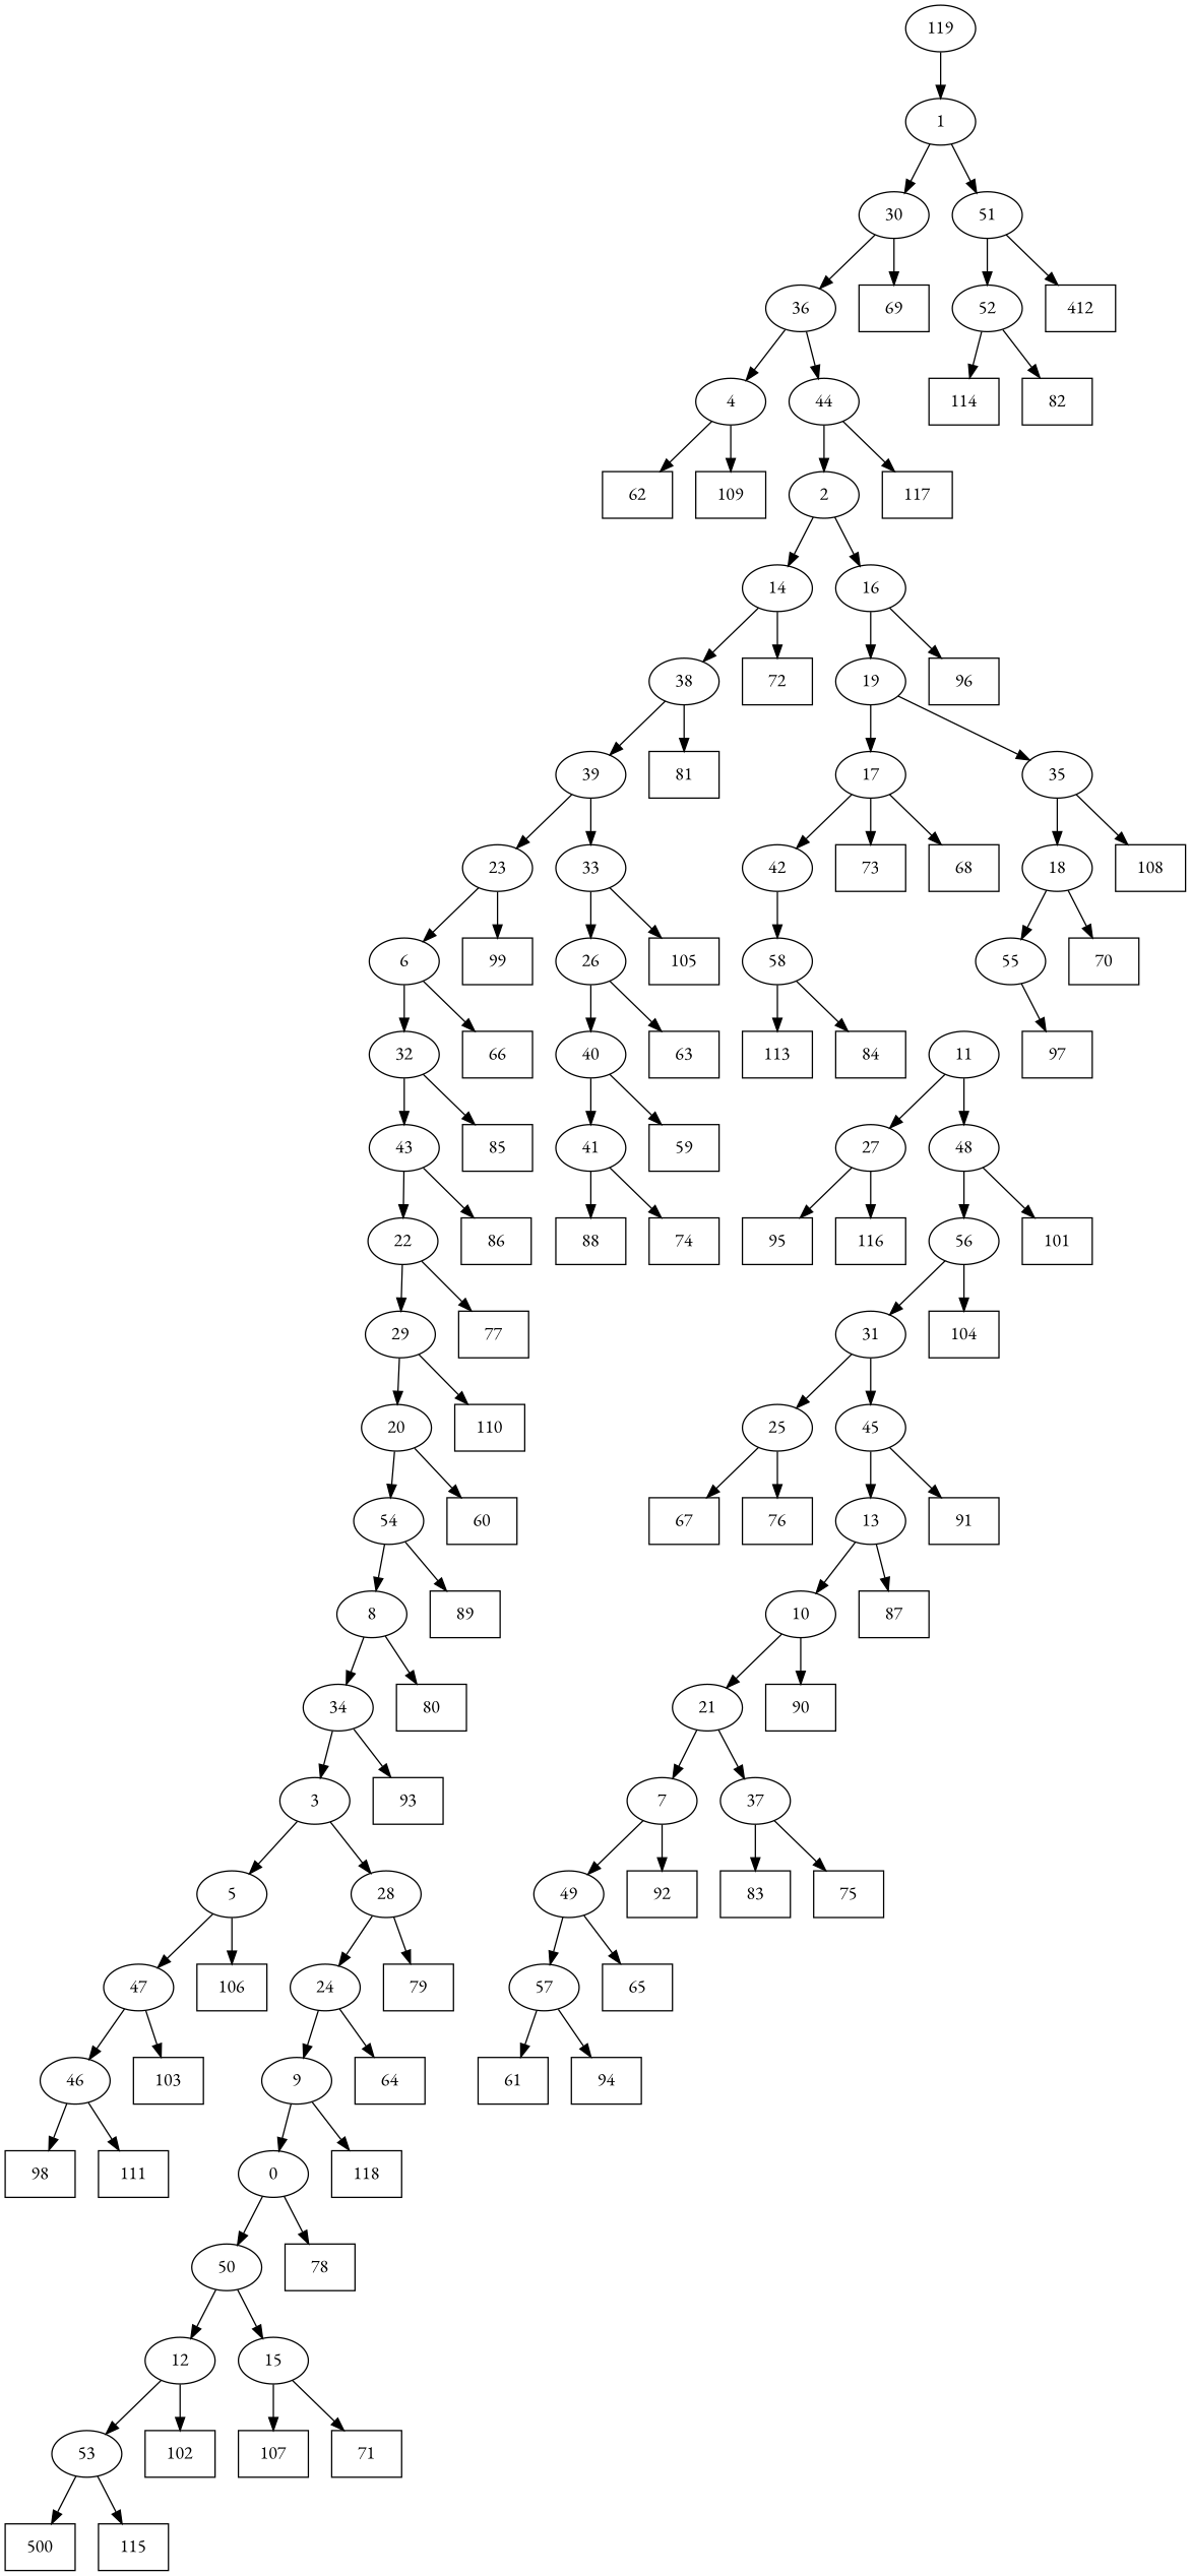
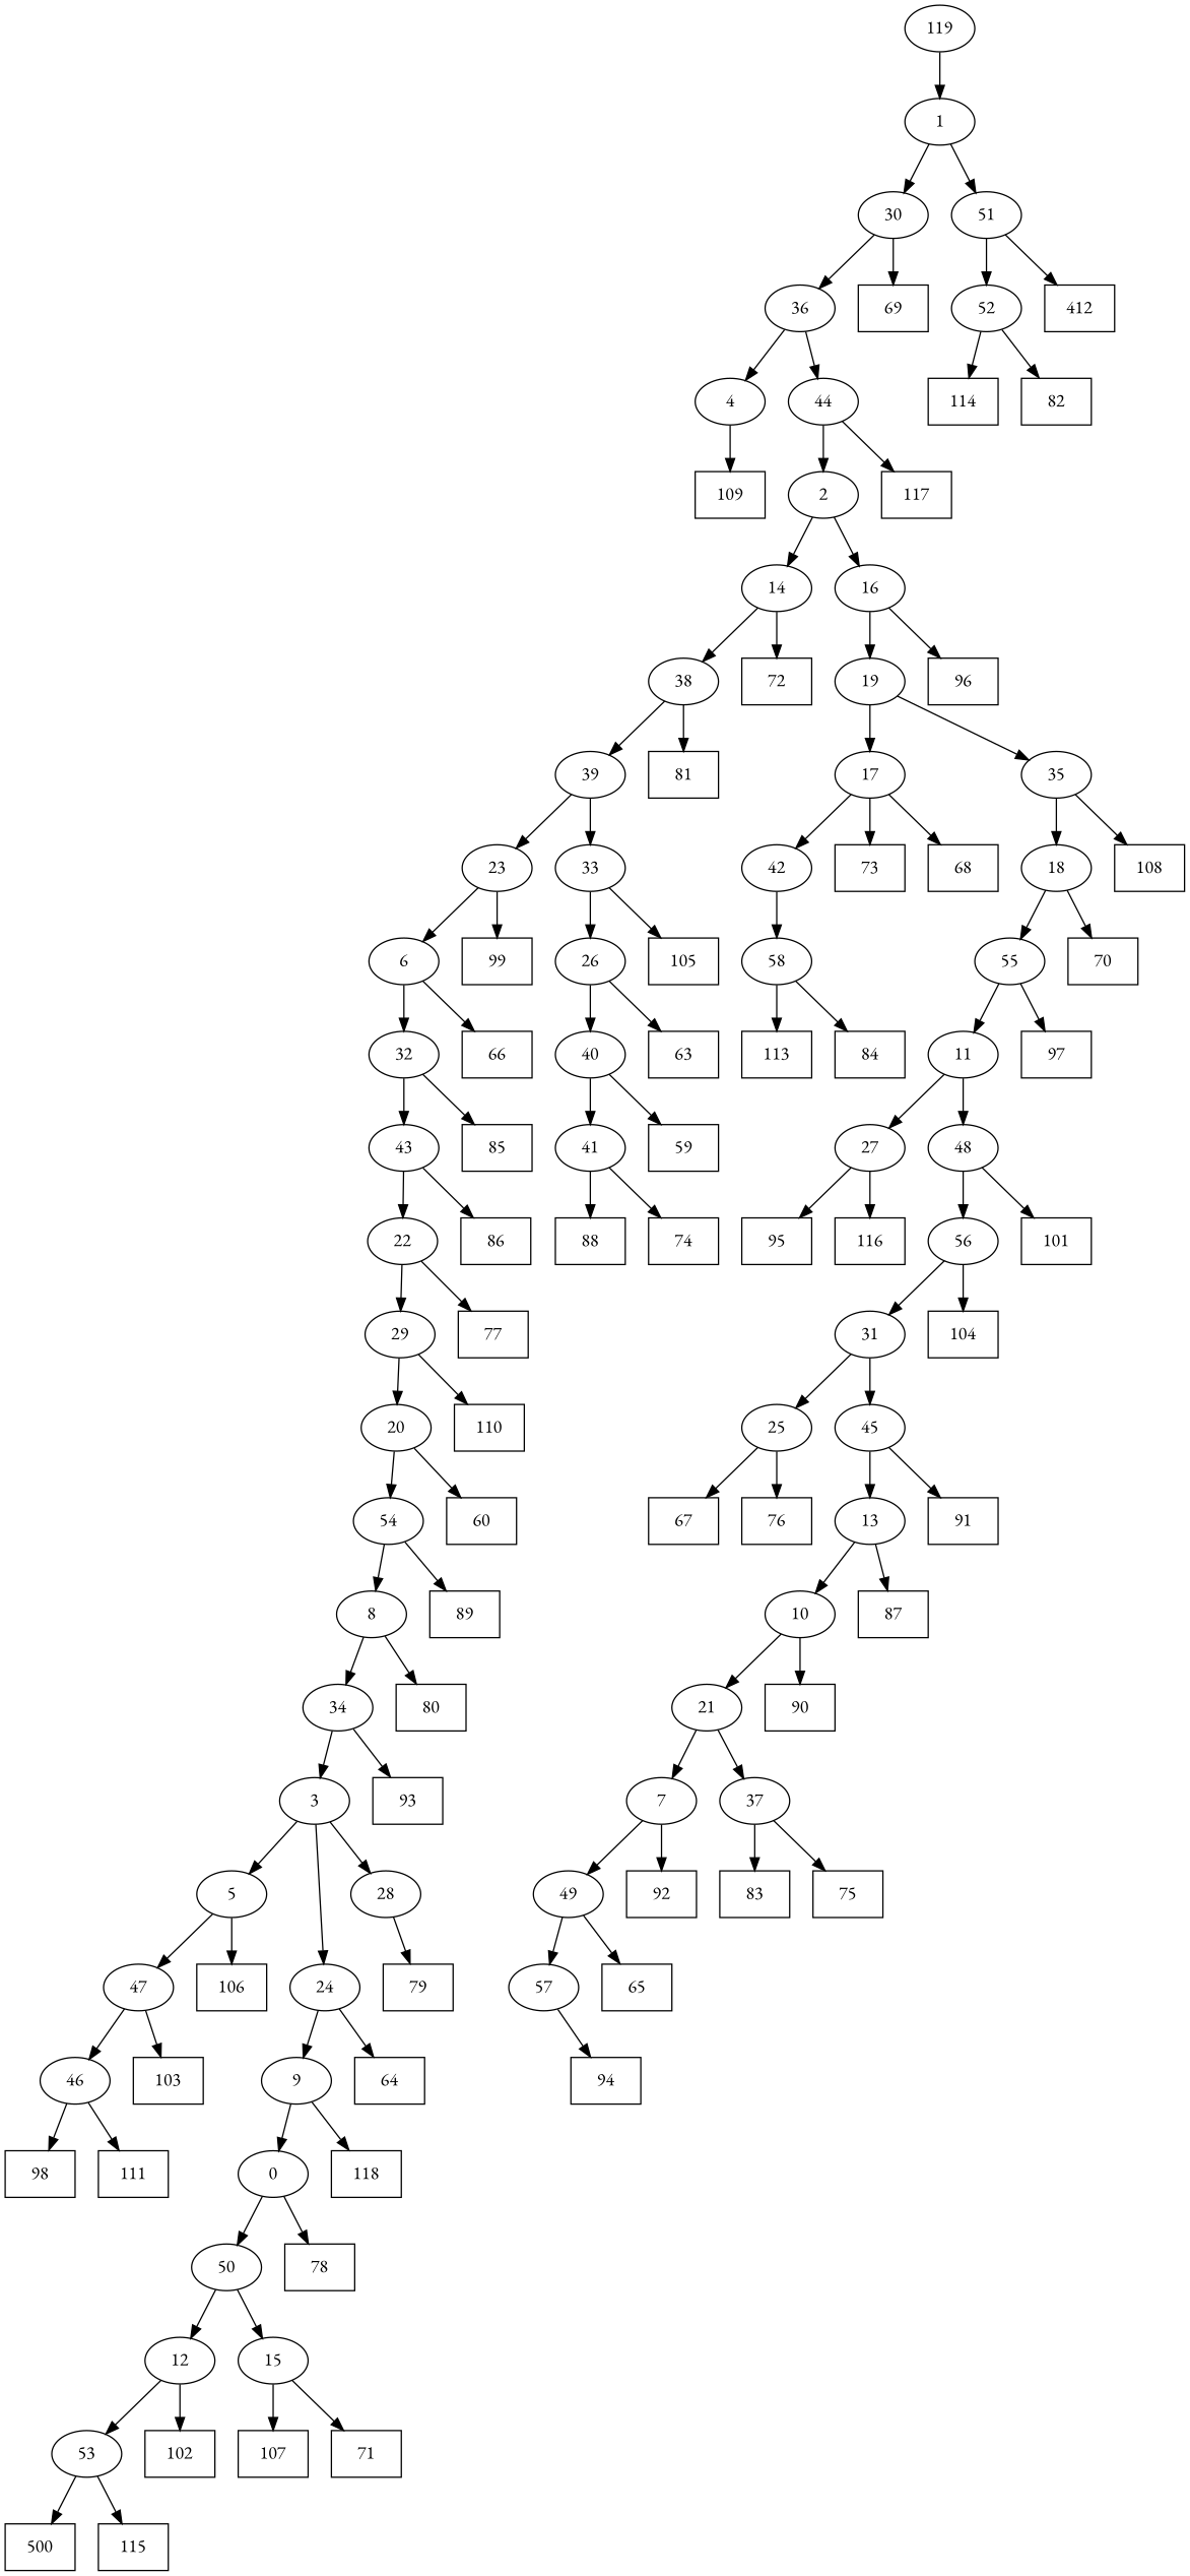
  digraph {
    fontname="EB Garamond"
    node [fontname="EB Garamond"]
    edge [fontname="EB Garamond"]
    n1 [label=0]
    n2 [label=50]
    n3 [label=78 shape=box]
    n4 [label=12]
    n5 [label=15]
    n6 [label=1]
    n7 [label=30]
    n8 [label=51]
    n9 [label=36]
    n10 [label=69 shape=box]
    n11 [label=52]
    n12 [label=412 shape=box]
    n13 [label=2]
    n14 [label=14]
    n15 [label=16]
    n16 [label=38]
    n17 [label=72 shape=box]
    n18 [label=19]
    n19 [label=96 shape=box]
    n20 [label=3]
    n21 [label=5]
    n22 [label=28]
    n23 [label=47]
    n24 [label=106 shape=box]
    n25 [label=24]
    n26 [label=79 shape=box]
    n27 [label=4]
-   n28 [label=62 shape=box]
    n29 [label=109 shape=box]
    n30 [label=46]
    n31 [label=103 shape=box]
    n32 [label=6]
    n33 [label=32]
    n34 [label=66 shape=box]
    n35 [label=43]
    n36 [label=85 shape=box]
    n37 [label=7]
    n38 [label=49]
    n39 [label=92 shape=box]
    n40 [label=57]
    n41 [label=65 shape=box]
    n42 [label=8]
    n43 [label=34]
    n44 [label=80 shape=box]
    n45 [label=93 shape=box]
    n46 [label=9]
    n47 [label=118 shape=box]
    n48 [label=10]
    n49 [label=21]
    n50 [label=90 shape=box]
    n51 [label=37]
    n52 [label=11]
    n53 [label=27]
    n54 [label=48]
    n55 [label=95 shape=box]
    n56 [label=116 shape=box]
    n57 [label=56]
    n58 [label=101 shape=box]
    n59 [label=53]
    n60 [label=102 shape=box]
    n61 [label=500 shape=box]
    n62 [label=115 shape=box]
    n63 [label=13]
    n64 [label=87 shape=box]
    n65 [label=39]
    n66 [label=81 shape=box]
    n67 [label=107 shape=box]
    n68 [label=71 shape=box]
    n69 [label=17]
    n70 [label=35]
    n71 [label=42]
    n72 [label=73 shape=box]
    n73 [label=68 shape=box]
    n74 [label=58]
    n75 [label=18]
    n76 [label=55]
    n77 [label=70 shape=box]
    n78 [label=97 shape=box]
    n79 [label=108 shape=box]
    n80 [label=20]
    n81 [label=54]
    n82 [label=60 shape=box]
    n83 [label=89 shape=box]
    n84 [label=83 shape=box]
    n85 [label=75 shape=box]
    n86 [label=22]
    n87 [label=29]
    n88 [label=77 shape=box]
    n89 [label=110 shape=box]
    n90 [label=23]
    n91 [label=99 shape=box]
    n92 [label=64 shape=box]
    n93 [label=25]
    n94 [label=67 shape=box]
    n95 [label=76 shape=box]
    n96 [label=26]
    n97 [label=40]
    n98 [label=63 shape=box]
    n99 [label=41]
    n100 [label=59 shape=box]
    n101 [label=44]
    n102 [label=31]
    n103 [label=45]
    n104 [label=91 shape=box]
    n105 [label=86 shape=box]
    n106 [label=33]
    n107 [label=105 shape=box]
    n108 [label=117 shape=box]
    n109 [label=88 shape=box]
    n110 [label=74 shape=box]
    n111 [label=113 shape=box]
    n112 [label=84 shape=box]
    n113 [label=98 shape=box]
    n114 [label=111 shape=box]
    n115 [label=104 shape=box]
-   n116 [label=61 shape=box]
    n117 [label=94 shape=box]
    n118 [label=114 shape=box]
    n119 [label=82 shape=box]
    n120 [label=119]
    n1 -> n2
    n1 -> n3
    n2 -> n4
    n2 -> n5
    n4 -> n59
    n4 -> n60
    n5 -> n67
    n5 -> n68
    n6 -> n7
    n6 -> n8
    n7 -> n9
    n7 -> n10
    n8 -> n11
    n8 -> n12
    n9 -> n27
    n9 -> n101
    n11 -> n118
    n11 -> n119
    n13 -> n14
    n13 -> n15
    n14 -> n16
    n14 -> n17
    n15 -> n18
    n15 -> n19
    n16 -> n65
    n16 -> n66
    n18 -> n69
    n18 -> n70
    n20 -> n21
    n20 -> n22
    n21 -> n23
    n21 -> n24
-   n22 -> n25
+   n20 -> n25
    n22 -> n26
    n23 -> n30
    n23 -> n31
    n25 -> n46
    n25 -> n92
-   n27 -> n28
    n27 -> n29
    n30 -> n113
    n30 -> n114
    n32 -> n33
    n32 -> n34
    n33 -> n35
    n33 -> n36
    n35 -> n86
    n35 -> n105
    n37 -> n38
    n37 -> n39
    n38 -> n40
    n38 -> n41
-   n40 -> n116
    n40 -> n117
    n42 -> n43
    n42 -> n44
    n43 -> n20
    n43 -> n45
    n46 -> n1
    n46 -> n47
    n48 -> n49
    n48 -> n50
    n49 -> n37
    n49 -> n51
    n51 -> n84
    n51 -> n85
    n52 -> n53
    n52 -> n54
    n53 -> n55
    n53 -> n56
    n54 -> n57
    n54 -> n58
    n57 -> n102
    n57 -> n115
    n59 -> n61
    n59 -> n62
    n63 -> n48
    n63 -> n64
    n65 -> n90
    n65 -> n106
    n69 -> n71
    n69 -> n72
    n69 -> n73
    n70 -> n75
    n70 -> n79
    n71 -> n74
    n74 -> n111
    n74 -> n112
    n75 -> n76
    n75 -> n77
+   n76 -> n52
    n76 -> n78
    n80 -> n81
    n80 -> n82
    n81 -> n42
    n81 -> n83
    n86 -> n87
    n86 -> n88
    n87 -> n80
    n87 -> n89
    n90 -> n32
    n90 -> n91
    n93 -> n94
    n93 -> n95
    n96 -> n97
    n96 -> n98
    n97 -> n99
    n97 -> n100
    n99 -> n109
    n99 -> n110
    n101 -> n13
    n101 -> n108
    n102 -> n93
    n102 -> n103
    n103 -> n63
    n103 -> n104
    n106 -> n96
    n106 -> n107
    n120 -> n6
  }
